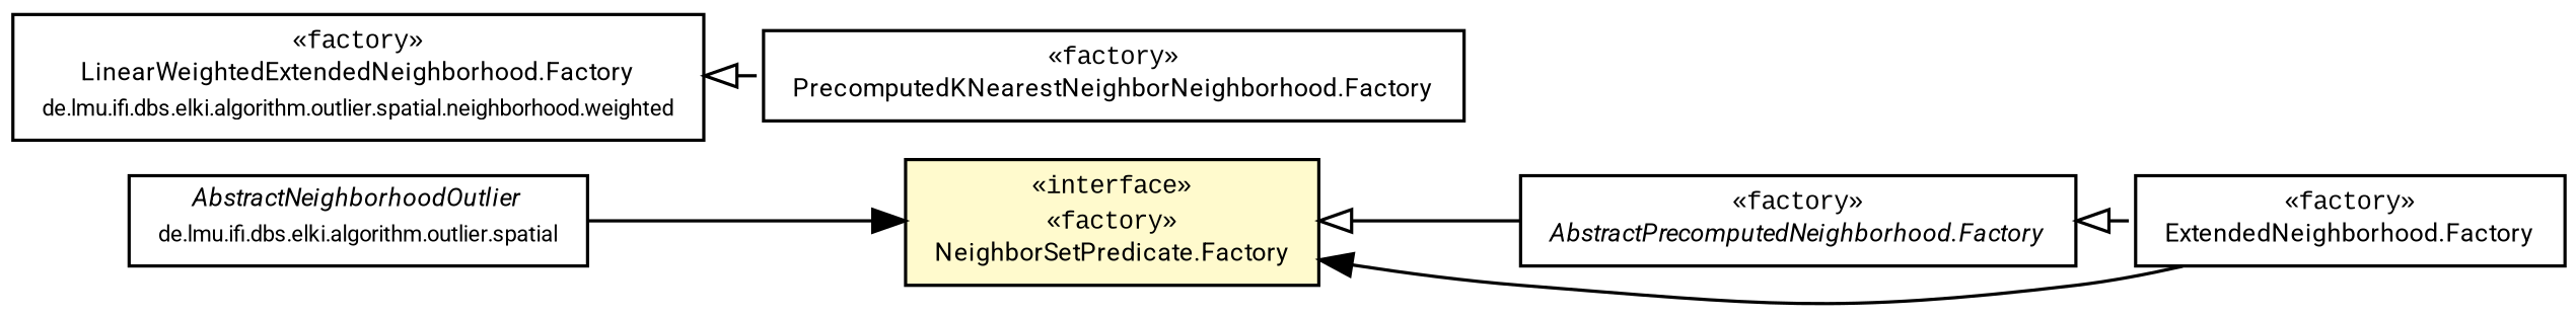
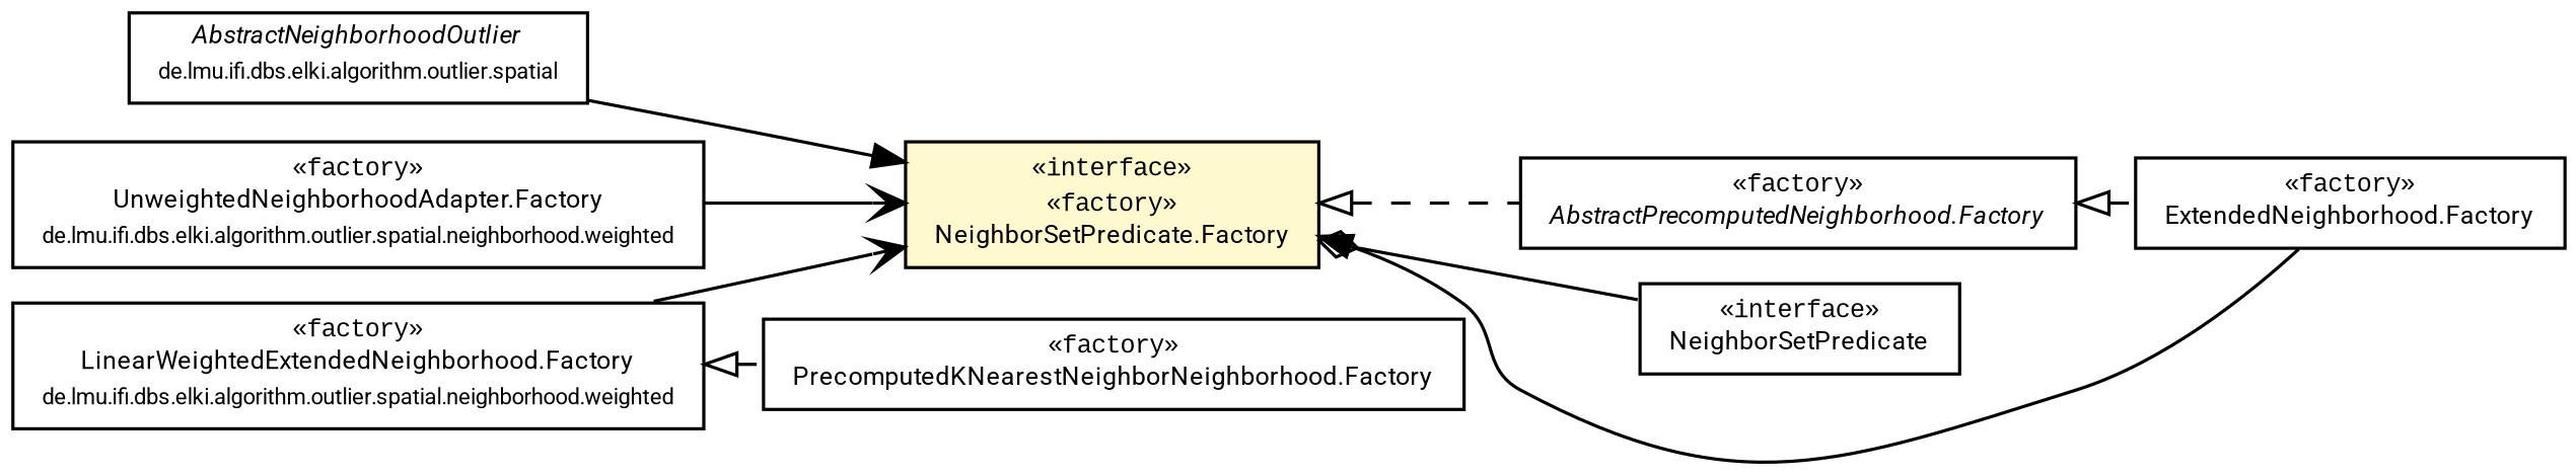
  digraph {
    fontname="Liberation Mono"
    nodesep=0.15
    rankdir=LR
    ranksep=0.25
    node [fontcolor=black fontname="Liberation Mono" fontsize=8 margin=0 shape=plaintext]
    edge [color=black fontname="Liberation Mono" fontsize=7 labelfontname=Roboto labelfontsize=7 weight=1]
    n1 [height=0 label=<<table title="de.lmu.ifi.dbs.elki.algorithm.outlier.spatial.AbstractNeighborhoodOutlier" border="0" cellborder="1" cellspacing="0" cellpadding="2" href="../AbstractNeighborhoodOutlier.html" target="_parent"> 		<tr><td><table border="0" cellspacing="0" cellpadding="1"> 		<tr><td align="center" balign="center"> <font face="Roboto"><i>AbstractNeighborhoodOutlier</i></font> </td></tr> 		<tr><td align="center" balign="center"> <font face="Roboto" point-size="7.0">de.lmu.ifi.dbs.elki.algorithm.outlier.spatial</font> </td></tr> 		</table></td></tr> 		</table>> width=0]
    n2 [height=0 label=<<table title="de.lmu.ifi.dbs.elki.algorithm.outlier.spatial.neighborhood.NeighborSetPredicate.Factory" border="0" cellborder="1" cellspacing="0" cellpadding="2" bgcolor="lemonChiffon" href="NeighborSetPredicate.Factory.html" target="_parent"> 		<tr><td><table border="0" cellspacing="0" cellpadding="1"> 		<tr><td align="center" balign="center"> &#171;interface&#187; </td></tr> 		<tr><td align="center" balign="center"> &#171;factory&#187; </td></tr> 		<tr><td align="center" balign="center"> <font face="Roboto">NeighborSetPredicate.Factory</font> </td></tr> 		</table></td></tr> 		</table>> width=0]
    n3 [height=0 label=<<table title="de.lmu.ifi.dbs.elki.algorithm.outlier.spatial.neighborhood.AbstractPrecomputedNeighborhood.Factory" border="0" cellborder="1" cellspacing="0" cellpadding="2" href="AbstractPrecomputedNeighborhood.Factory.html" target="_parent"> 		<tr><td><table border="0" cellspacing="0" cellpadding="1"> 		<tr><td align="center" balign="center"> &#171;factory&#187; </td></tr> 		<tr><td align="center" balign="center"> <font face="Roboto"><i>AbstractPrecomputedNeighborhood.Factory</i></font> </td></tr> 		</table></td></tr> 		</table>> width=0]
+   n4 [height=0 label=<<table title="de.lmu.ifi.dbs.elki.algorithm.outlier.spatial.neighborhood.NeighborSetPredicate" border="0" cellborder="1" cellspacing="0" cellpadding="2" href="NeighborSetPredicate.html" target="_parent"> 		<tr><td><table border="0" cellspacing="0" cellpadding="1"> 		<tr><td align="center" balign="center"> &#171;interface&#187; </td></tr> 		<tr><td align="center" balign="center"> <font face="Roboto">NeighborSetPredicate</font> </td></tr> 		</table></td></tr> 		</table>> width=0]
    n5 [height=0 label=<<table title="de.lmu.ifi.dbs.elki.algorithm.outlier.spatial.neighborhood.ExtendedNeighborhood.Factory" border="0" cellborder="1" cellspacing="0" cellpadding="2" href="ExtendedNeighborhood.Factory.html" target="_parent"> 		<tr><td><table border="0" cellspacing="0" cellpadding="1"> 		<tr><td align="center" balign="center"> &#171;factory&#187; </td></tr> 		<tr><td align="center" balign="center"> <font face="Roboto">ExtendedNeighborhood.Factory</font> </td></tr> 		</table></td></tr> 		</table>> width=0]
    n6 [height=0 label=<<table title="de.lmu.ifi.dbs.elki.algorithm.outlier.spatial.neighborhood.PrecomputedKNearestNeighborNeighborhood.Factory" border="0" cellborder="1" cellspacing="0" cellpadding="2" href="PrecomputedKNearestNeighborNeighborhood.Factory.html" target="_parent"> 		<tr><td><table border="0" cellspacing="0" cellpadding="1"> 		<tr><td align="center" balign="center"> &#171;factory&#187; </td></tr> 		<tr><td align="center" balign="center"> <font face="Roboto">PrecomputedKNearestNeighborNeighborhood.Factory</font> </td></tr> 		</table></td></tr> 		</table>> width=0]
    n7 [height=0 label=<<table title="de.lmu.ifi.dbs.elki.algorithm.outlier.spatial.neighborhood.weighted.LinearWeightedExtendedNeighborhood.Factory" border="0" cellborder="1" cellspacing="0" cellpadding="2" href="weighted/LinearWeightedExtendedNeighborhood.Factory.html" target="_parent"> 		<tr><td><table border="0" cellspacing="0" cellpadding="1"> 		<tr><td align="center" balign="center"> &#171;factory&#187; </td></tr> 		<tr><td align="center" balign="center"> <font face="Roboto">LinearWeightedExtendedNeighborhood.Factory</font> </td></tr> 		<tr><td align="center" balign="center"> <font face="Roboto" point-size="7.0">de.lmu.ifi.dbs.elki.algorithm.outlier.spatial.neighborhood.weighted</font> </td></tr> 		</table></td></tr> 		</table>> width=0]
+   n8 [height=0 label=<<table title="de.lmu.ifi.dbs.elki.algorithm.outlier.spatial.neighborhood.weighted.UnweightedNeighborhoodAdapter.Factory" border="0" cellborder="1" cellspacing="0" cellpadding="2" href="weighted/UnweightedNeighborhoodAdapter.Factory.html" target="_parent"> 		<tr><td><table border="0" cellspacing="0" cellpadding="1"> 		<tr><td align="center" balign="center"> &#171;factory&#187; </td></tr> 		<tr><td align="center" balign="center"> <font face="Roboto">UnweightedNeighborhoodAdapter.Factory</font> </td></tr> 		<tr><td align="center" balign="center"> <font face="Roboto" point-size="7.0">de.lmu.ifi.dbs.elki.algorithm.outlier.spatial.neighborhood.weighted</font> </td></tr> 		</table></td></tr> 		</table>> width=0]
    n1 -> n2 [arrowhead=normal]
-   n2 -> n3 [arrowtail=empty dir=back style=solid weight=9]
+   n2 -> n3 [arrowtail=empty dir=back style=dashed weight=9]
+   n2 -> n4 [arrowhead=none arrowtail=ediamond dir=back weight=4]
    n3 -> n5 [arrowtail=empty dir=back style=dashed weight=10]
    n5 -> n2 [arrowhead=normal]
+   n7 -> n2 [arrowhead=open]
    n7 -> n6 [arrowtail=empty dir=back style=dashed weight=9]
+   n8 -> n2 [arrowhead=open]
  }
